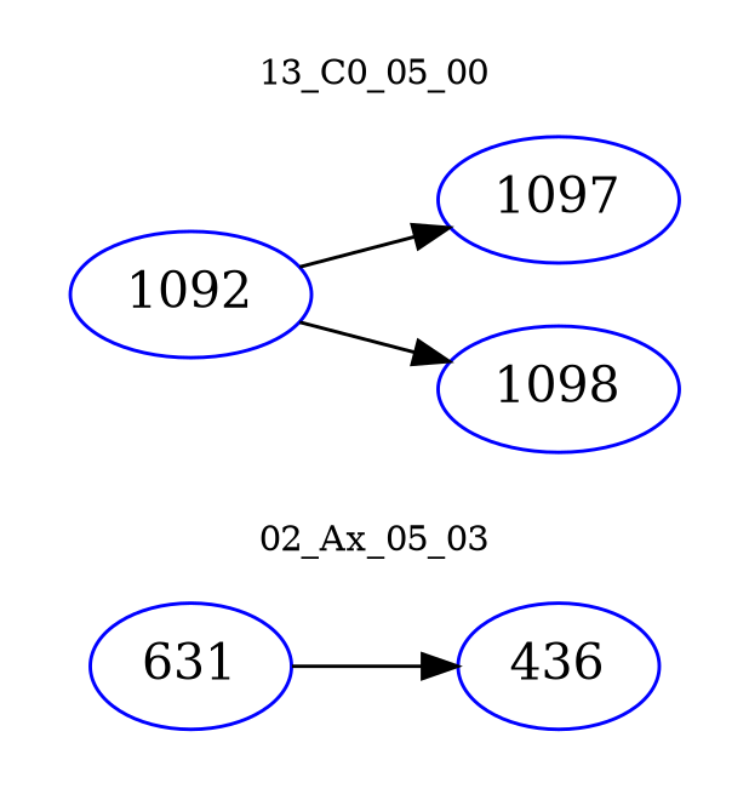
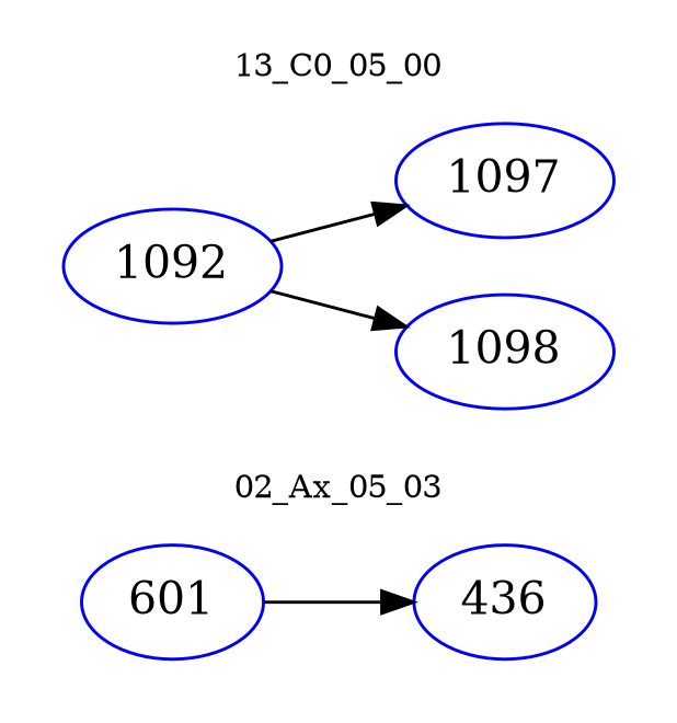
  digraph {
    rankdir=LR
    node [color=blue]
    edge [color=black]
-   n1 [label=631]
+   n1 [label=601]
    n2 [label=436]
    n3 [label=1092]
    n4 [label=1098]
    n5 [label=1097]
    subgraph cluster_1 {
      color=white
      fontsize=10
      label="02_Ax_05_03"
      n1
      n2
    }
    subgraph cluster_2 {
      color=white
      fontsize=10
      label="13_C0_05_00"
      n3
      n4
      n5
    }
    n1 -> n2
    n3 -> n4
    n3 -> n5
  }
